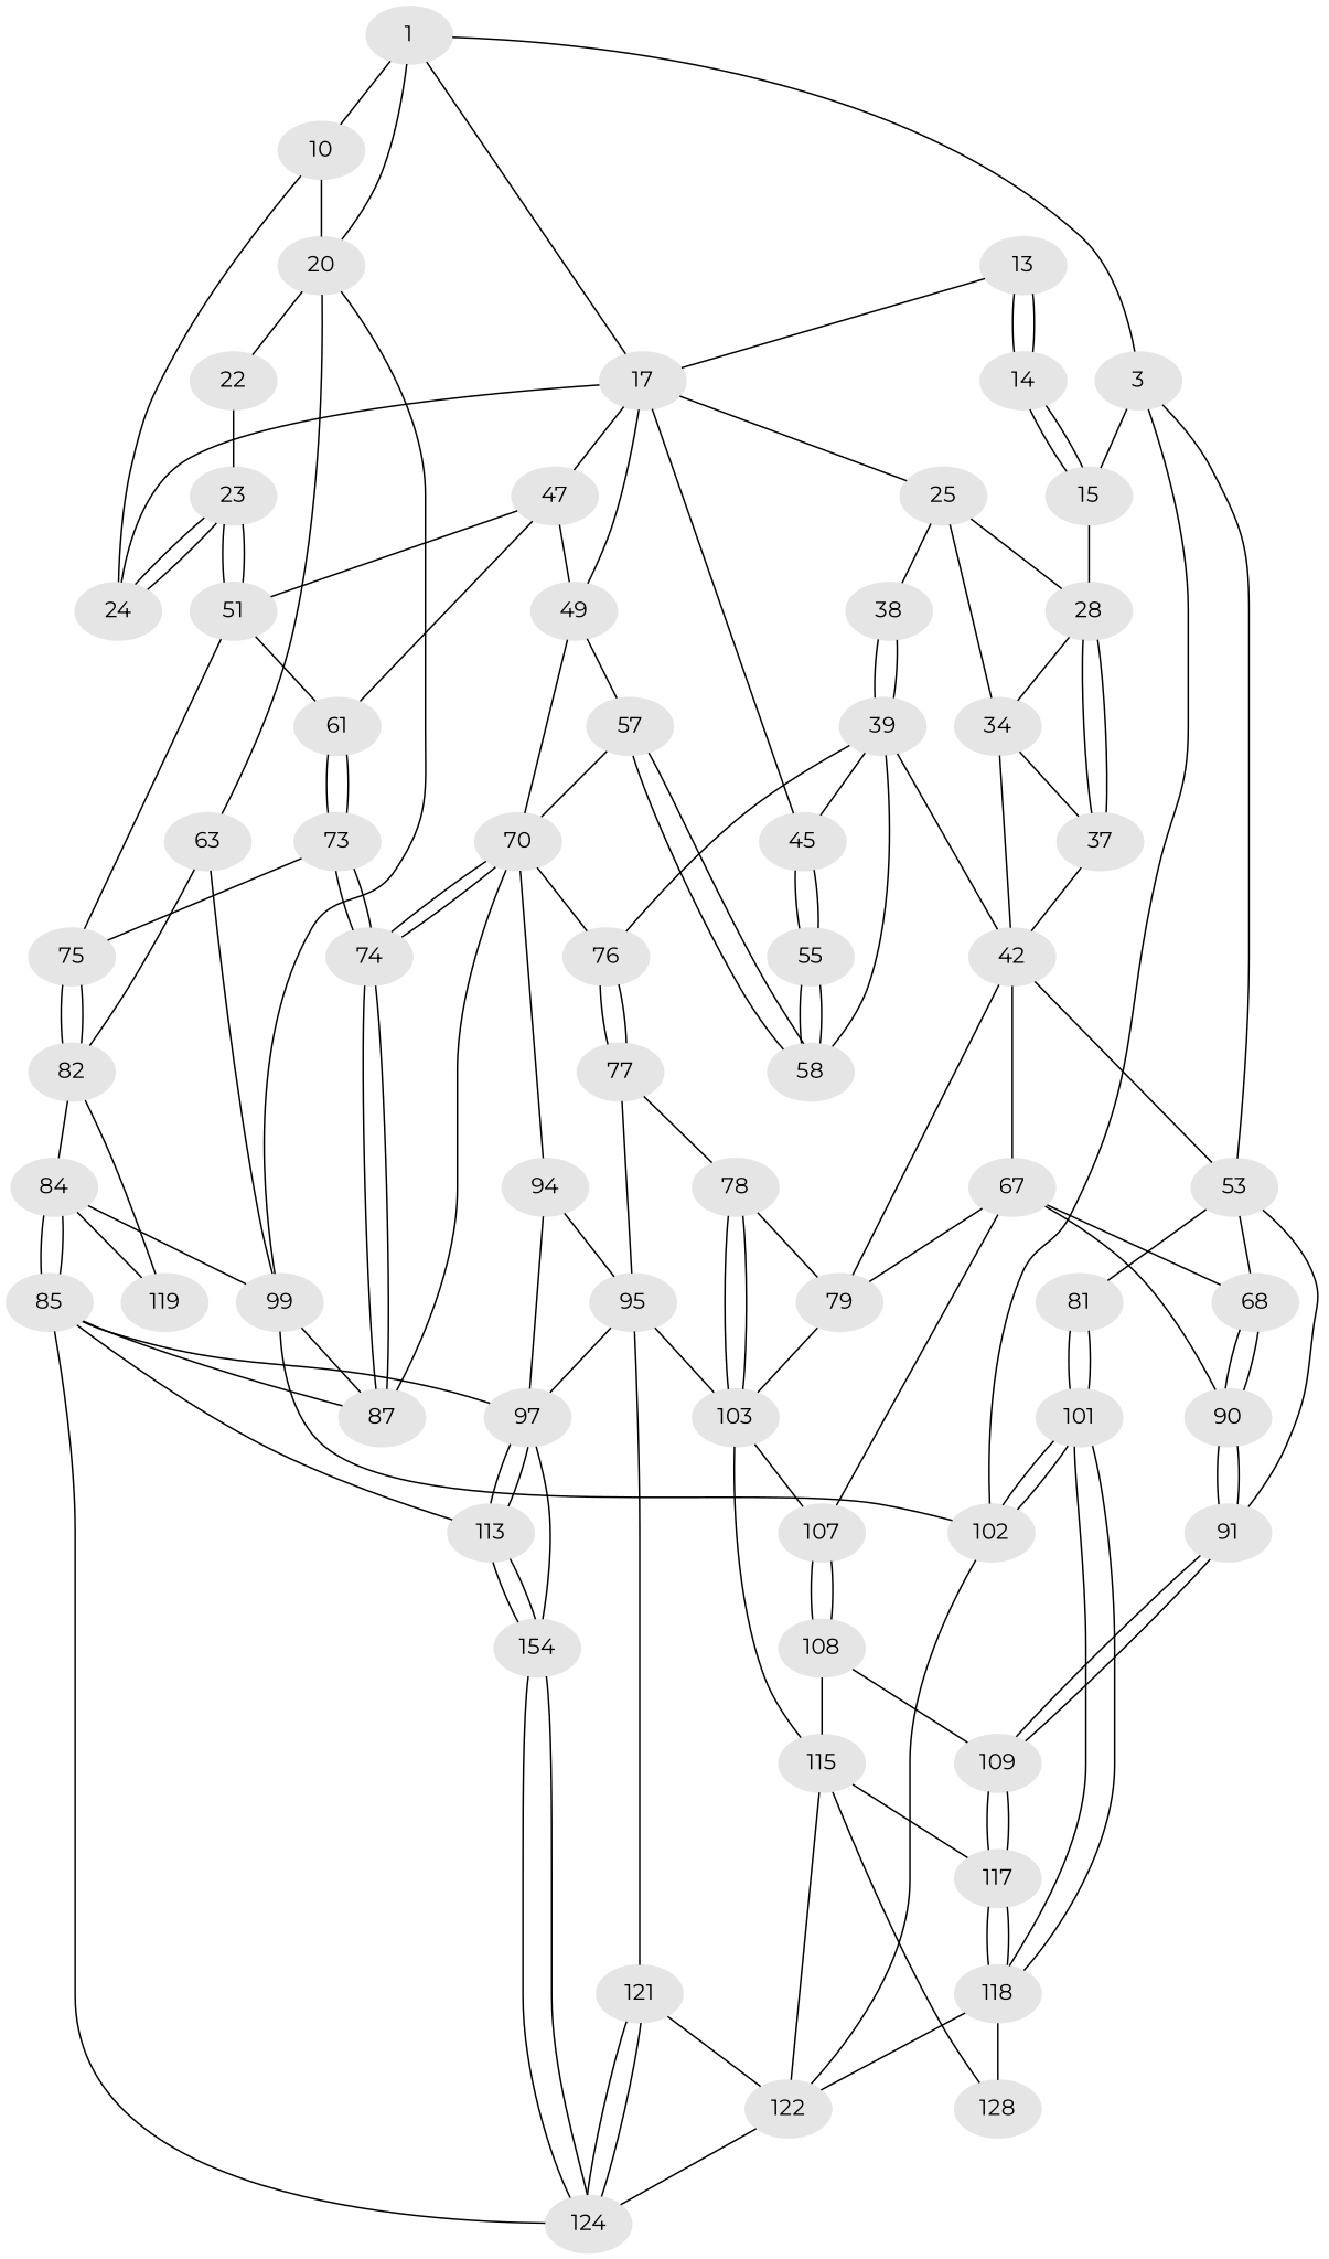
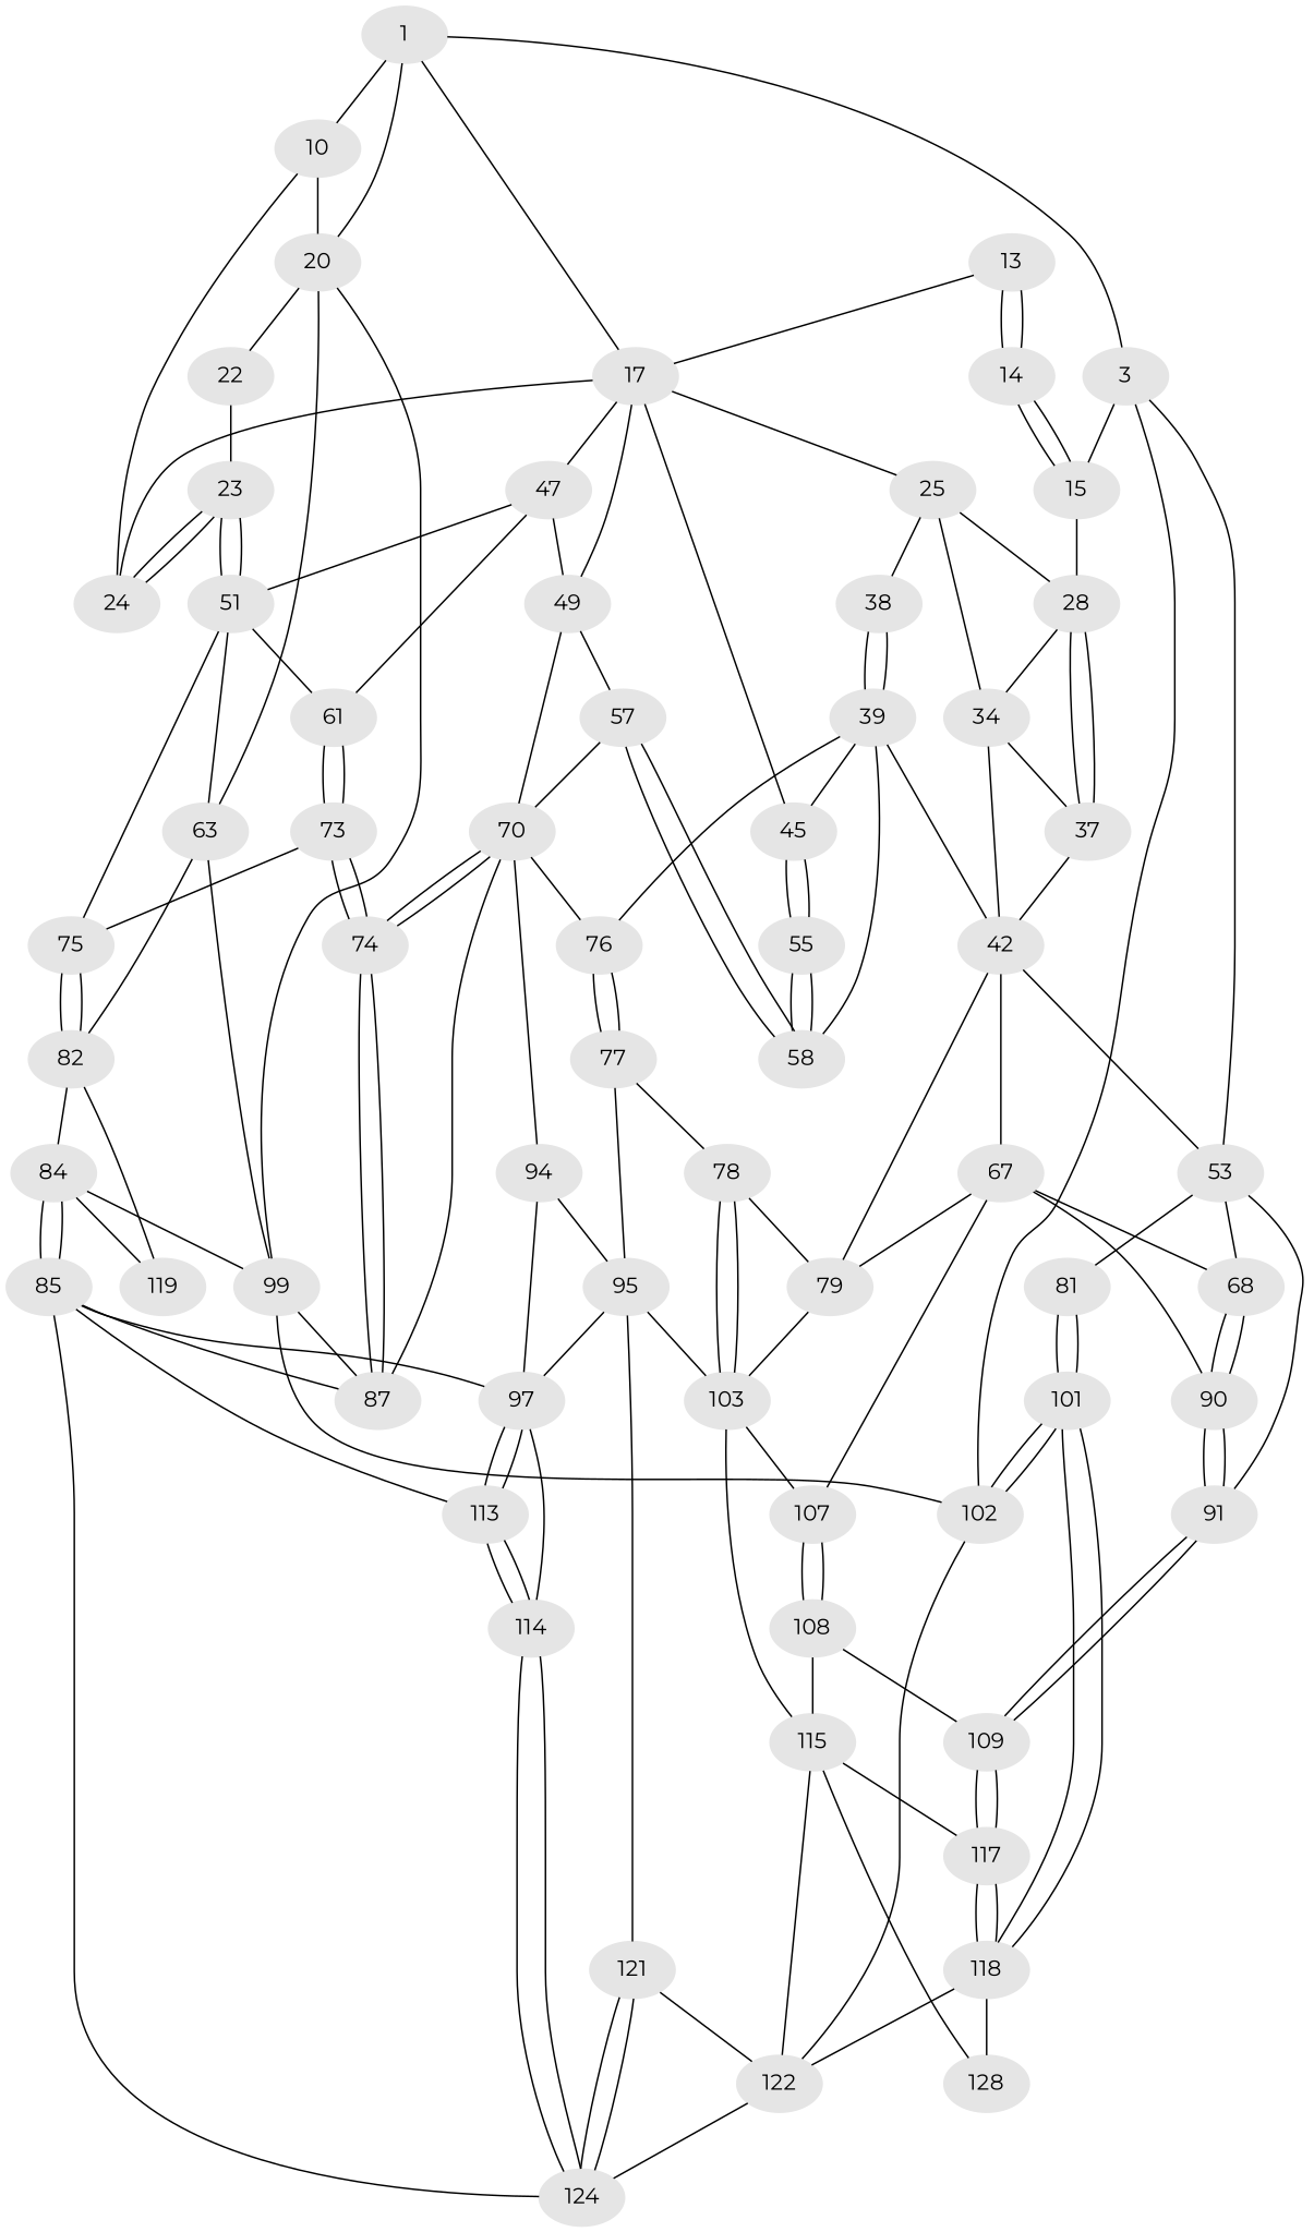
  graph {
    fontname=Montserrat
    node [color=gray90 fontname=Montserrat style=filled]
    edge [fontname=Montserrat]
    1 [super="+2+7"]
    3 [super="+4+33"]
    10 [super="+11"]
    17 [super="+31+18"]
    20 [super="+21+62"]
    15 [super="+30+16"]
    53 [super="+69+54"]
    102
    24
    25 [super="+27+26"]
    45 [super="+46"]
    47 [super="+48"]
    49 [super="+56"]
    22
    63 [super="+64"]
    99 [super="+100"]
    28 [super="+29"]
    68
    81
    91
    122 [super="+131"]
    13
    14
    34 [super="+36+35"]
    37
    42 [super="+43+66"]
    38
    55
    51 [super="+52+65"]
    61
    57
    70 [super="+71"]
    23
    82 [super="+83"]
    87
    75
    39 [super="+40"]
    67 [super="+89"]
    79 [super="+88"]
    58
    76
    77
    90
    107
    103 [super="+104"]
    73
    74
    94
    101
    109
    84 [super="+127"]
    119
    108
    95 [super="+110+96"]
    97 [super="+98"]
    78
    121
    115 [super="+116+123"]
    118 [super="+129"]
    85 [super="+120+86"]
    113
    124 [super="+126"]
-   114 [label=154]
+   114
    117
    128
    1 -- 3
    1 -- 10 [weight=2]
    1 -- 17
    1 -- 20
    3 -- 15 [weight=2]
    3 -- 53
    3 -- 102
    10 -- 20
    10 -- 24
    17 -- 24
    17 -- 25
    17 -- 45
    17 -- 47
    17 -- 49
    20 -- 22 [weight=2]
    20 -- 63
    20 -- 99
    15 -- 28
    53 -- 68
    53 -- 81 [weight=2]
    53 -- 91
    102 -- 122
    25 -- 28
    25 -- 34 [weight=2]
    25 -- 38 [weight=2]
    45 -- 55 [weight=2]
    45 -- 55
    47 -- 49 [weight=2]
    47 -- 51
    47 -- 61
    49 -- 57
    49 -- 70
    22 -- 23
    63 -- 99
    63 -- 82
    99 -- 102
    99 -- 87
    28 -- 34
    28 -- 37
    28 -- 37
    68 -- 90
    68 -- 90
    81 -- 101
    81 -- 101
    91 -- 109
    91 -- 109
    122 -- 124
    13 -- 17
    13 -- 14
    13 -- 14
    14 -- 15
    14 -- 15
    34 -- 37
    34 -- 42
    37 -- 42
    42 -- 53
    42 -- 67
    42 -- 79
    38 -- 39
    38 -- 39
    55 -- 58
    55 -- 58
+   51 -- 63
    51 -- 61
    51 -- 75
    61 -- 73
    61 -- 73
    57 -- 70
    57 -- 58
    57 -- 58
    70 -- 87
    70 -- 76
    70 -- 74
    70 -- 74
    70 -- 94
    23 -- 24
    23 -- 24
    23 -- 51
    23 -- 51
    82 -- 84
    82 -- 119
    75 -- 82
    75 -- 82
    39 -- 45
    39 -- 42
    39 -- 58
    39 -- 76
    67 -- 68
    67 -- 79
    67 -- 90
    67 -- 107
    79 -- 103
    76 -- 77
    76 -- 77
    77 -- 95
    77 -- 78
    90 -- 91
    90 -- 91
    107 -- 108
    107 -- 108
    103 -- 107
    103 -- 115
    73 -- 75
    73 -- 74
    73 -- 74
    74 -- 87
    74 -- 87
    94 -- 95
    94 -- 97
    101 -- 102
    101 -- 102
    101 -- 118
    101 -- 118
    109 -- 117
    109 -- 117
    84 -- 99
    84 -- 119
    84 -- 85 [weight=2]
    84 -- 85
    108 -- 109
    108 -- 115
    95 -- 103 [weight=2]
    95 -- 97
    95 -- 121
    97 -- 113
    97 -- 113
    97 -- 114
    78 -- 79
    78 -- 103
    78 -- 103
    121 -- 122
    121 -- 124
    121 -- 124
    115 -- 122
    115 -- 117
    115 -- 128
    118 -- 122
    118 -- 128 [weight=2]
    85 -- 87
    85 -- 97
    85 -- 113
    85 -- 124
    113 -- 114
    113 -- 114
    114 -- 124
    114 -- 124
    117 -- 118
    117 -- 118
  }
